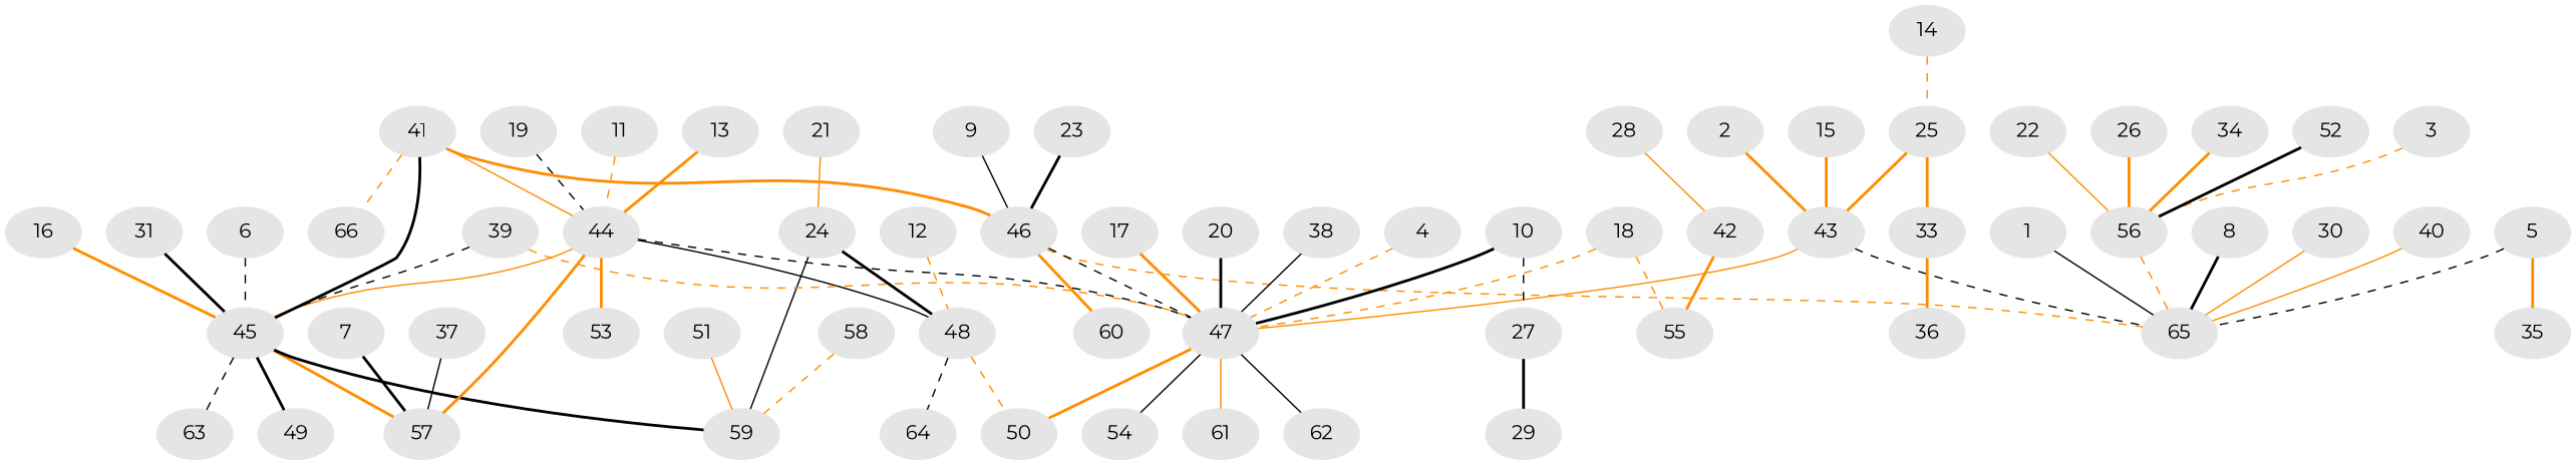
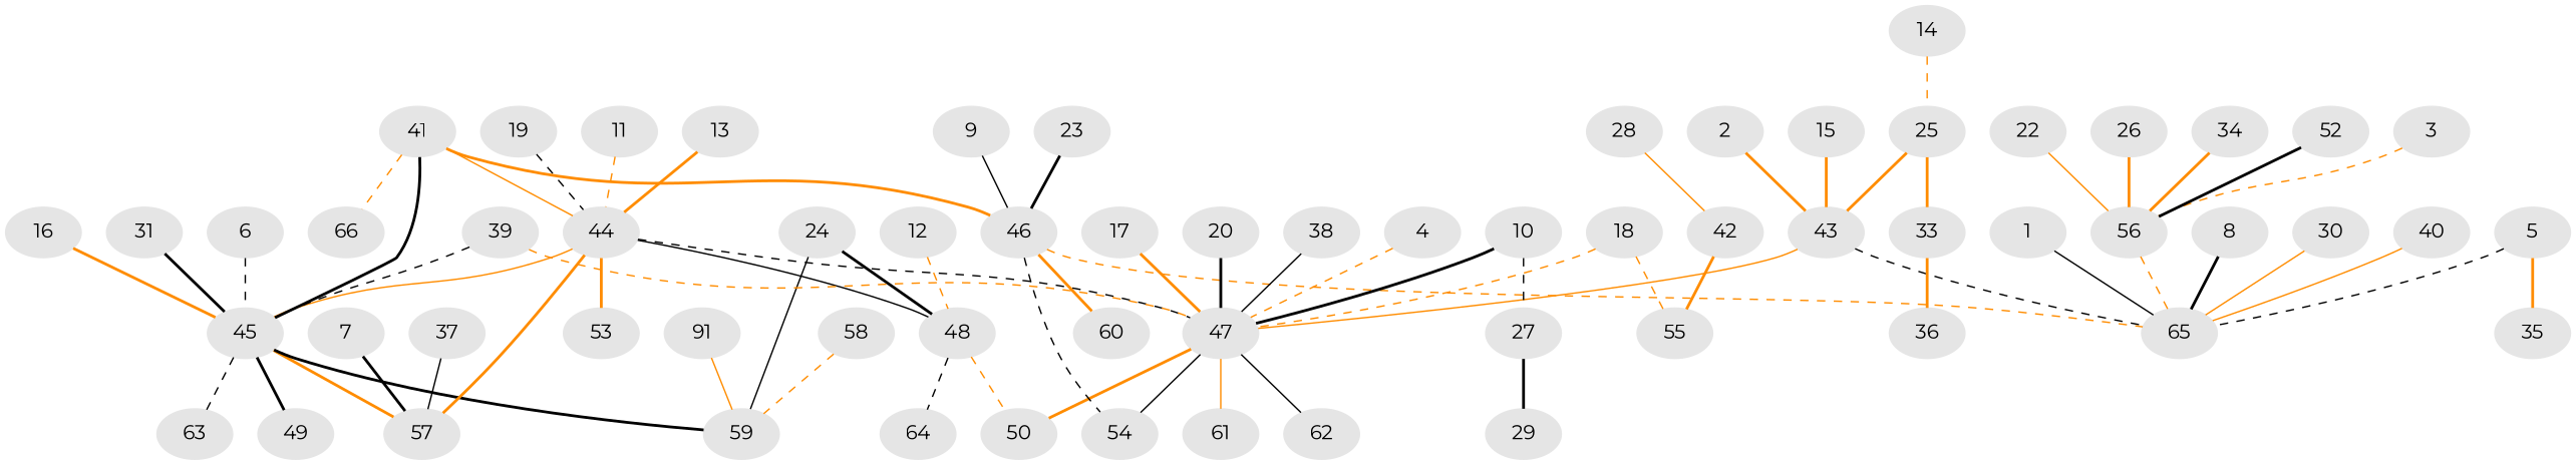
  graph {
    fontname=Montserrat
    node [color=gray90 fontname=Montserrat style=filled]
    edge [color=darkorange fontname=Montserrat style=bold weight=1.0]
    1
    65
    2
    43
    47
    3
    56
    4
    50
    54
    61
    62
    5
    35
    6
    45
    57
    59
    49
    63
    7
    8
    9
    46
    60
    10
    27
    29
    11
    44
    48
    53
    12
    64
    13
    14
    25
    33
    15
    16
    17
    18
    55
    19
    20
-   21
    24
    22
    23
    36
    26
    28
    42
    30
    31
    34
    37
    38
    39
    40
    41
    66
-   51
+   51 [label=91]
    52
    58
    1 -- 65 [color=black style=solid]
    2 -- 43
    43 -- 65 [color=black style=dashed]
    43 -- 47 [style=solid]
    47 -- 50
    47 -- 54 [color=black style=solid]
    47 -- 61 [style=solid]
    47 -- 62 [color=black style=solid]
    3 -- 56 [style=dashed]
    56 -- 65 [style=dashed]
    4 -- 47 [style=dashed]
    5 -- 65 [color=black style=dashed]
    5 -- 35
    6 -- 45 [color=black style=dashed]
    45 -- 57
    45 -- 59 [color=black]
    45 -- 49 [color=black]
    45 -- 63 [color=black style=dashed]
    7 -- 57 [color=black]
    8 -- 65 [color=black]
    9 -- 46 [color=black style=solid]
    46 -- 65 [style=dashed]
-   46 -- 47 [color=black style=dashed]
+   46 -- 54 [color=black style=dashed]
    46 -- 60
    10 -- 47 [color=black]
    10 -- 27 [color=black style=dashed]
    27 -- 29 [color=black]
    11 -- 44 [style=dashed]
    44 -- 47 [color=black style=dashed]
    44 -- 45 [style=solid]
    44 -- 57
    44 -- 48 [color=black style=solid]
    44 -- 53
    48 -- 50 [style=dashed]
    48 -- 64 [color=black style=dashed]
    12 -- 48 [style=dashed]
    13 -- 44
    14 -- 25 [style=dashed]
    25 -- 43
    25 -- 33
    33 -- 36
    15 -- 43
    16 -- 45
    17 -- 47
    18 -- 47 [style=dashed]
    18 -- 55 [style=dashed]
    19 -- 44 [color=black style=dashed]
    20 -- 47 [color=black]
-   21 -- 24 [style=solid]
    24 -- 59 [color=black style=solid]
    24 -- 48 [color=black]
    22 -- 56 [style=solid]
    23 -- 46 [color=black]
    26 -- 56
    28 -- 42 [style=solid]
    42 -- 55
    30 -- 65 [style=solid]
    31 -- 45 [color=black]
    34 -- 56
    37 -- 57 [color=black style=solid]
    38 -- 47 [color=black style=solid]
    39 -- 47 [style=dashed]
    39 -- 45 [color=black style=dashed]
    40 -- 65 [style=solid]
    41 -- 45 [color=black]
    41 -- 46
    41 -- 44 [style=solid]
    41 -- 66 [style=dashed]
    51 -- 59 [style=solid]
    52 -- 56 [color=black]
    58 -- 59 [style=dashed]
  }
